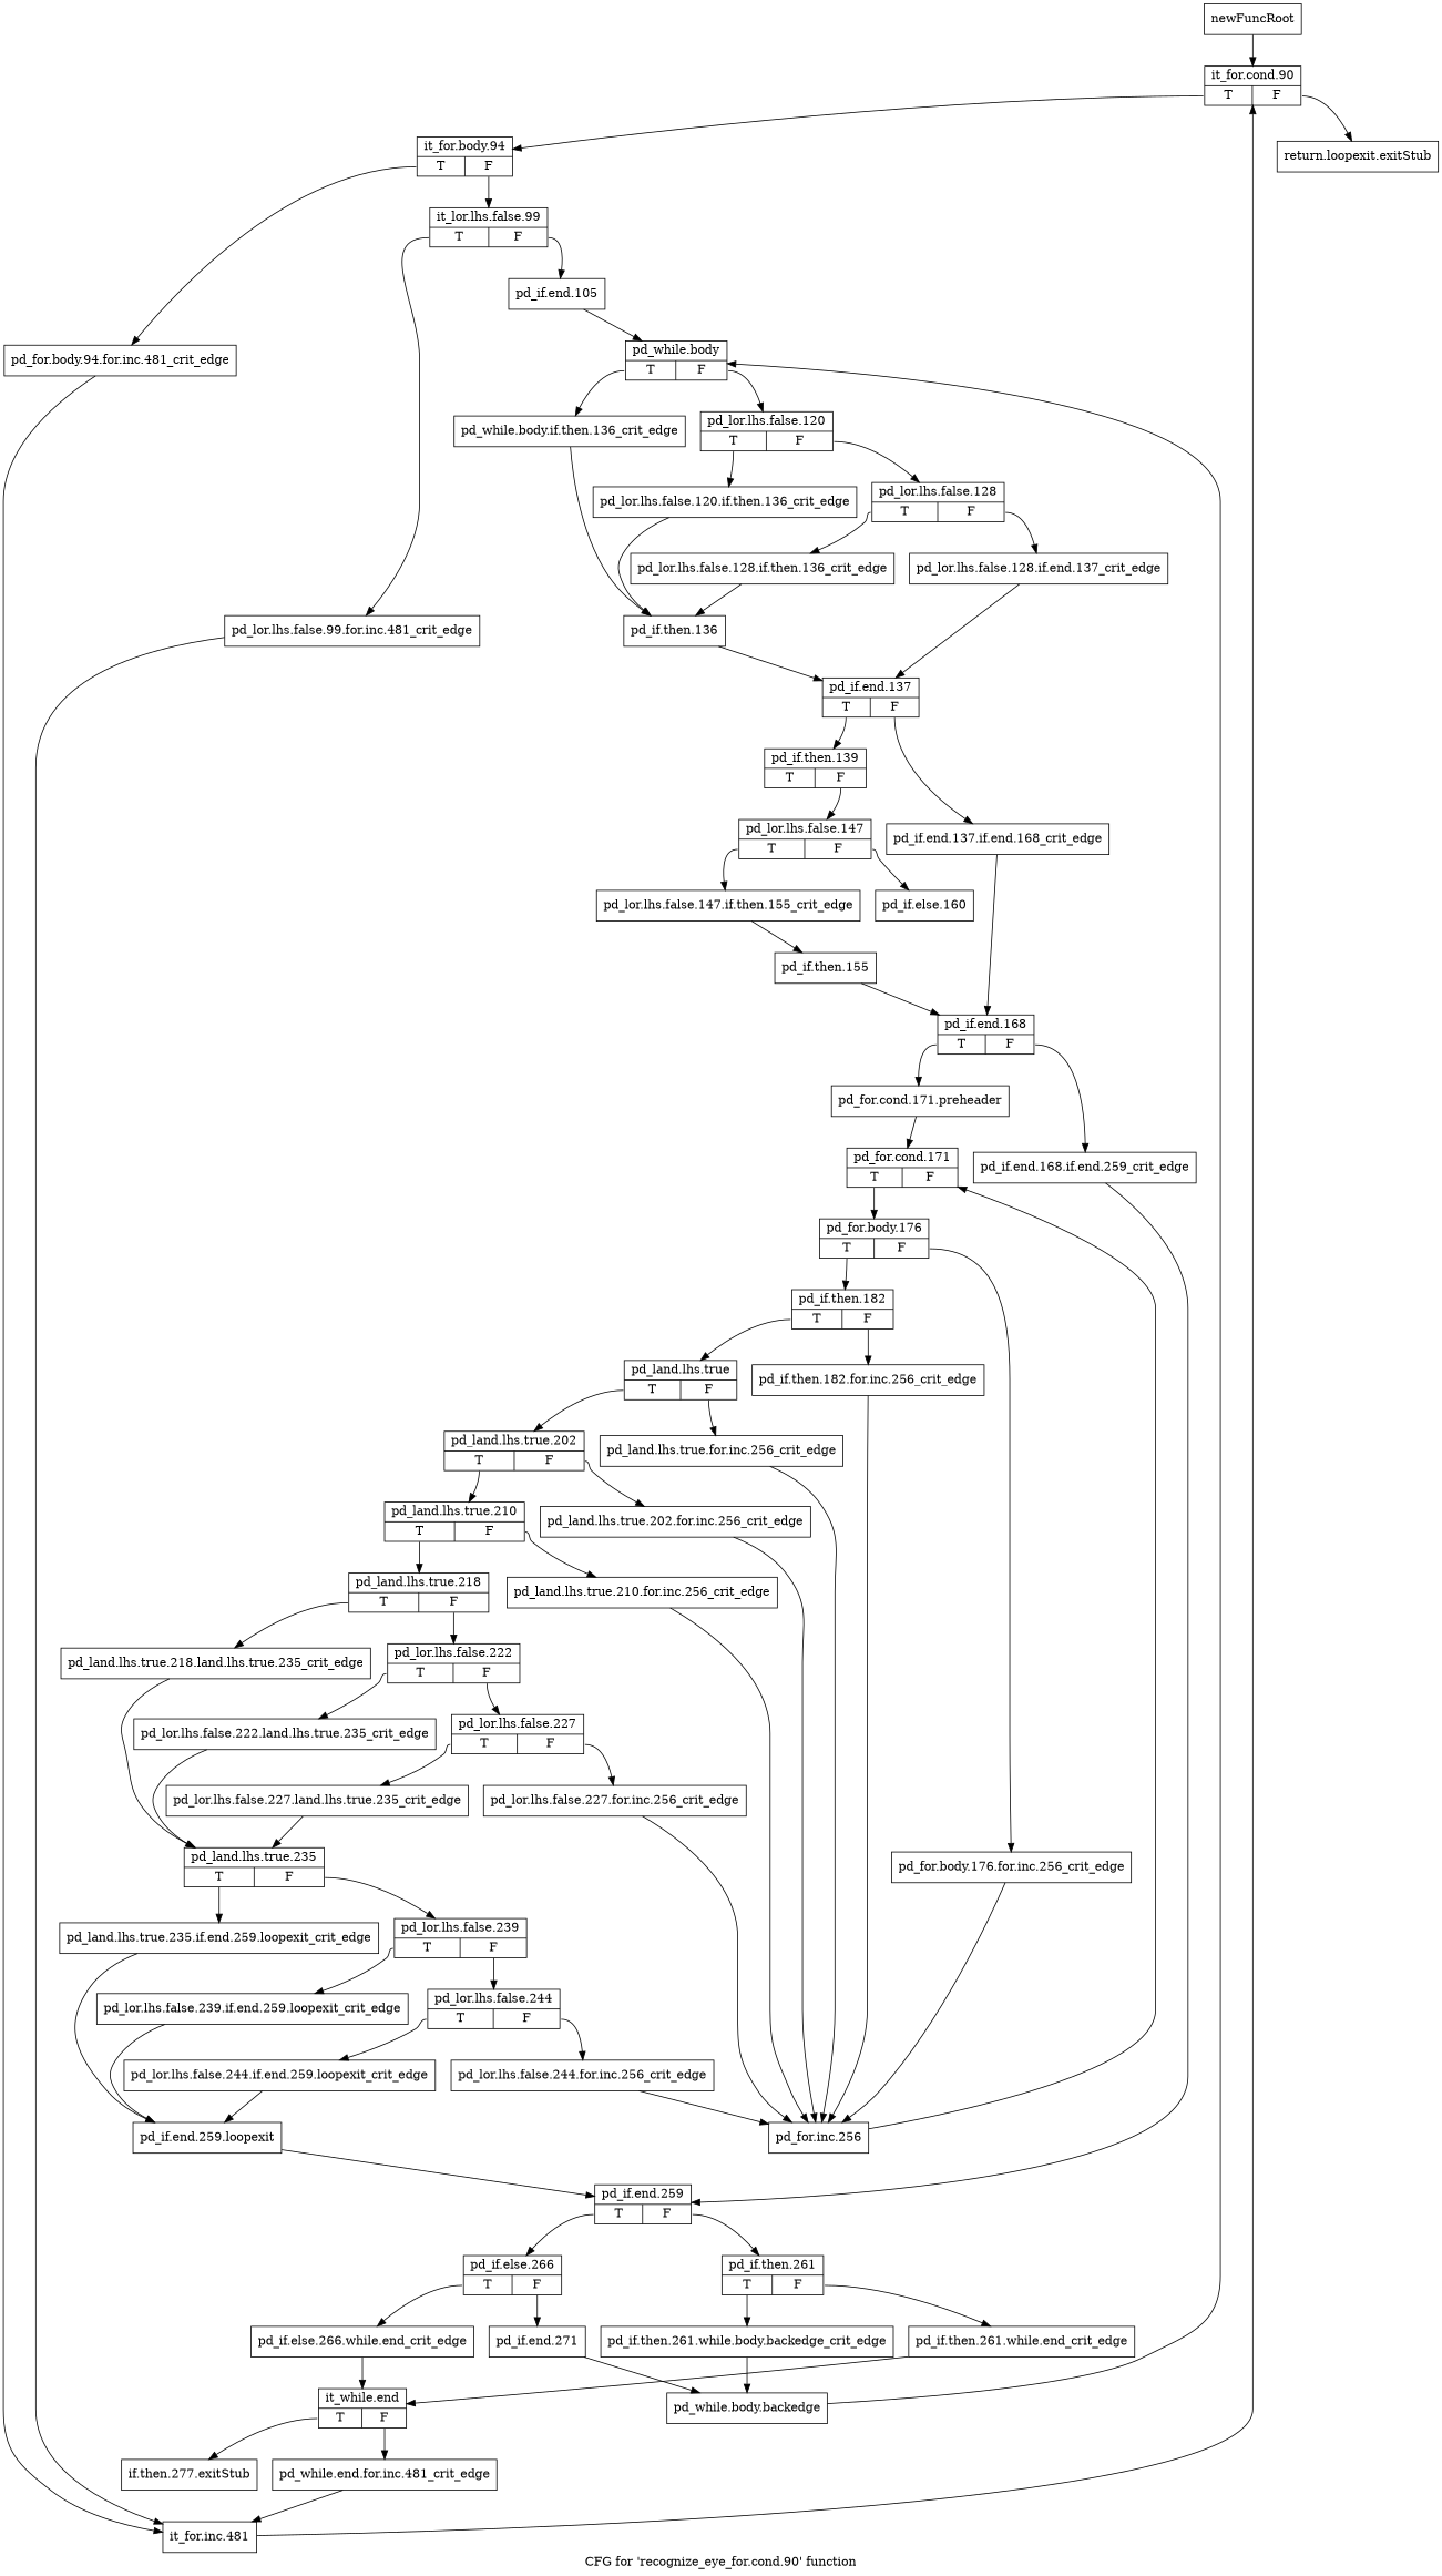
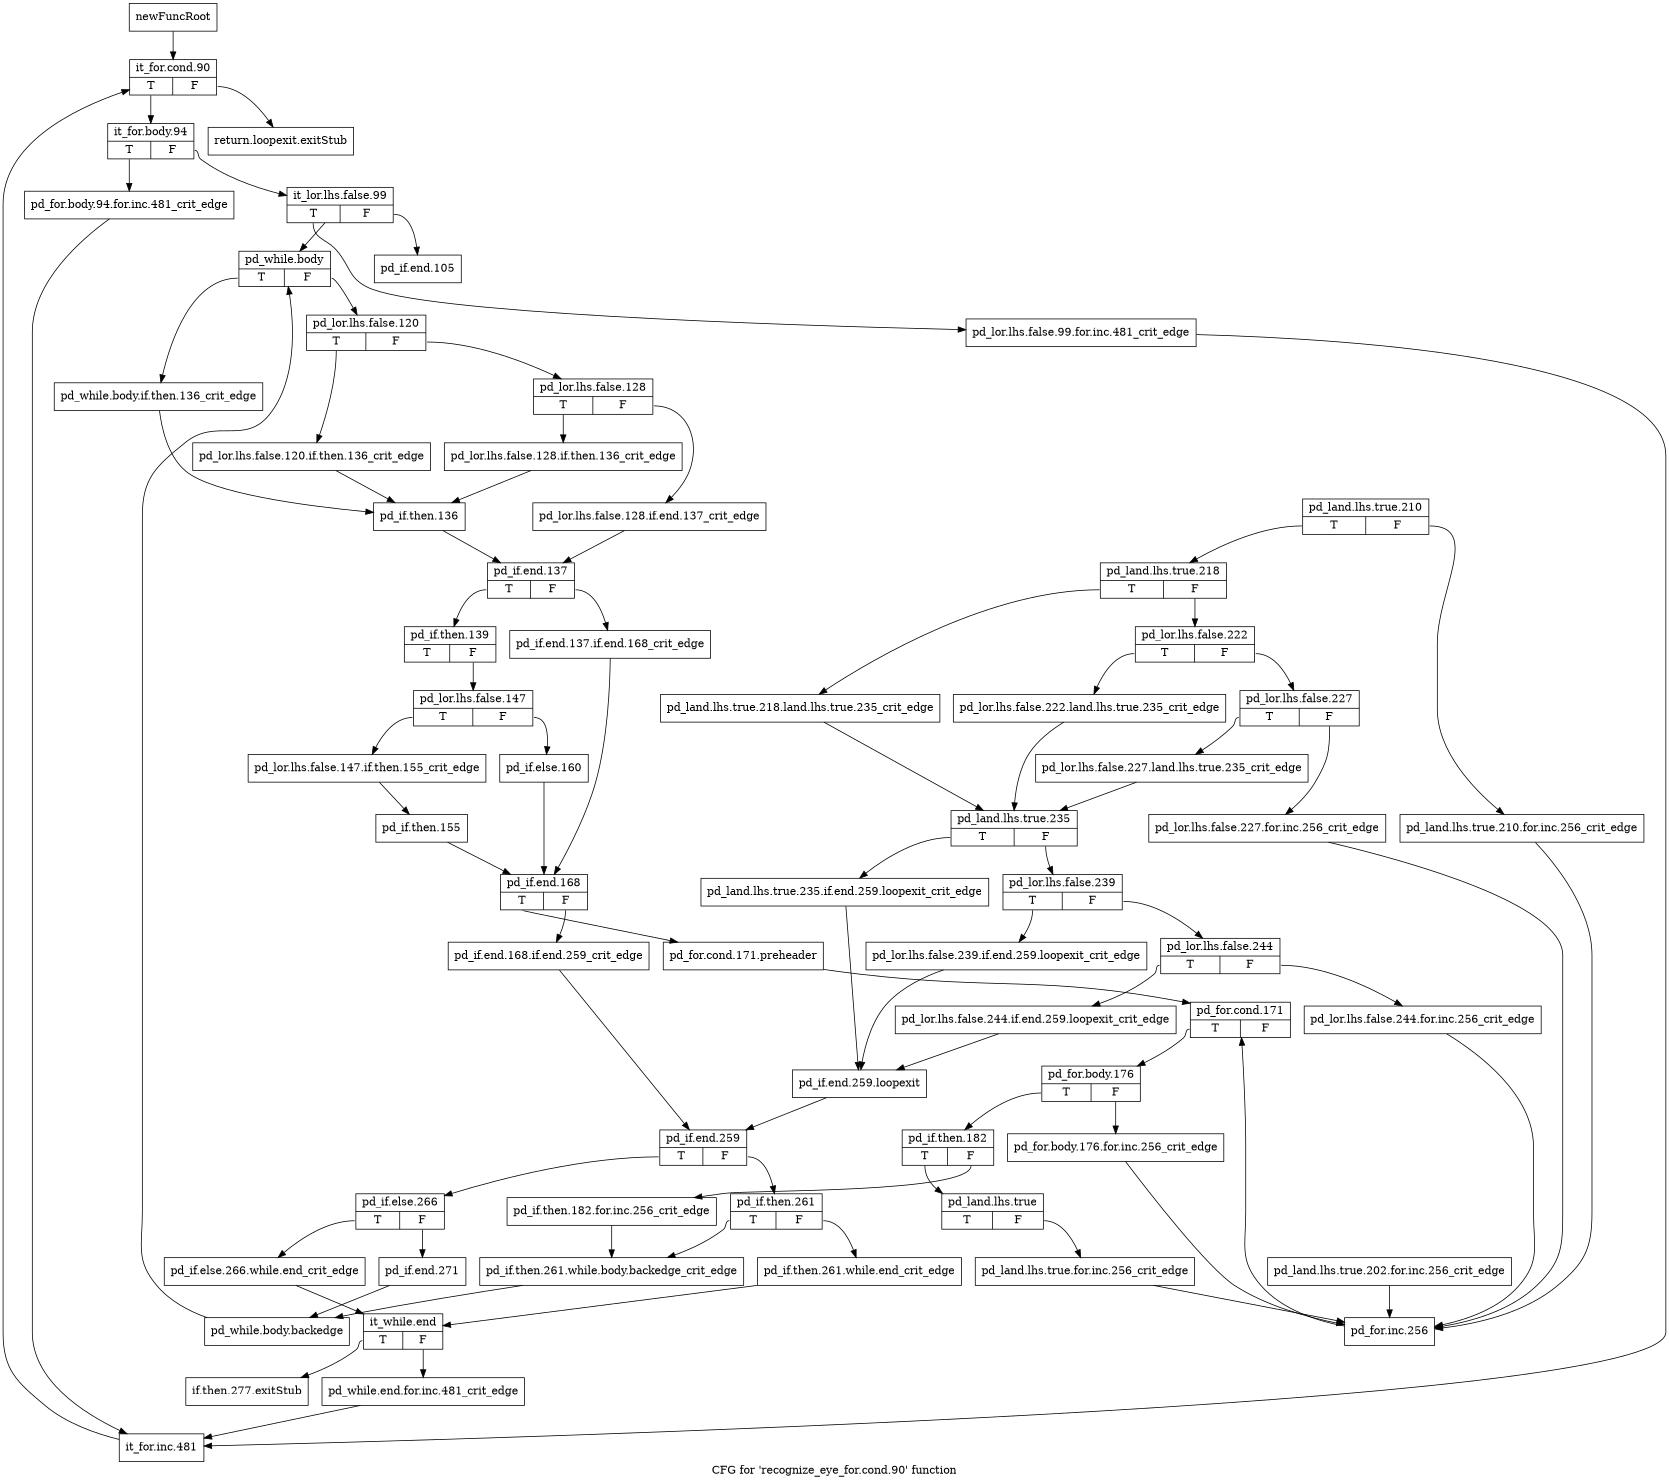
  digraph {
    label="CFG for 'recognize_eye_for.cond.90' function"
    node [shape=record]
    n1 [label="{newFuncRoot}"]
    n2 [label="{it_for.cond.90|{<s0>T|<s1>F}}"]
    n3 [label="{return.loopexit.exitStub}"]
    n4 [label="{it_for.body.94|{<s0>T|<s1>F}}"]
    n5 [label="{pd_for.body.94.for.inc.481_crit_edge}"]
    n6 [label="{it_lor.lhs.false.99|{<s0>T|<s1>F}}"]
    n7 [label="{if.then.277.exitStub}"]
    n8 [label="{it_for.inc.481}"]
    n9 [label="{pd_lor.lhs.false.99.for.inc.481_crit_edge}"]
    n10 [label="{pd_if.end.105}"]
    n11 [label="{pd_while.body|{<s0>T|<s1>F}}"]
    n12 [label="{pd_while.body.if.then.136_crit_edge}"]
    n13 [label="{pd_lor.lhs.false.120|{<s0>T|<s1>F}}"]
    n14 [label="{pd_if.then.136}"]
    n15 [label="{pd_lor.lhs.false.120.if.then.136_crit_edge}"]
    n16 [label="{pd_lor.lhs.false.128|{<s0>T|<s1>F}}"]
    n17 [label="{pd_if.end.137|{<s0>T|<s1>F}}"]
    n18 [label="{pd_lor.lhs.false.128.if.then.136_crit_edge}"]
    n19 [label="{pd_lor.lhs.false.128.if.end.137_crit_edge}"]
    n20 [label="{pd_if.then.139|{<s0>T|<s1>F}}"]
    n21 [label="{pd_if.end.137.if.end.168_crit_edge}"]
    n22 [label="{pd_lor.lhs.false.147|{<s0>T|<s1>F}}"]
    n23 [label="{pd_if.end.168|{<s0>T|<s1>F}}"]
    n24 [label="{pd_lor.lhs.false.147.if.then.155_crit_edge}"]
    n25 [label="{pd_if.else.160}"]
    n26 [label="{pd_for.cond.171.preheader}"]
    n27 [label="{pd_if.end.168.if.end.259_crit_edge}"]
    n28 [label="{pd_for.cond.171|{<s0>T|<s1>F}}"]
    n29 [label="{pd_if.end.259|{<s0>T|<s1>F}}"]
    n30 [label="{pd_if.then.155}"]
    n31 [label="{pd_for.body.176|{<s0>T|<s1>F}}"]
    n32 [label="{pd_if.else.266|{<s0>T|<s1>F}}"]
    n33 [label="{pd_if.then.261|{<s0>T|<s1>F}}"]
    n34 [label="{pd_if.else.266.while.end_crit_edge}"]
    n35 [label="{pd_if.end.271}"]
    n36 [label="{pd_if.then.261.while.body.backedge_crit_edge}"]
    n37 [label="{pd_if.then.261.while.end_crit_edge}"]
    n38 [label="{pd_if.then.182|{<s0>T|<s1>F}}"]
    n39 [label="{pd_for.body.176.for.inc.256_crit_edge}"]
    n40 [label="{pd_land.lhs.true|{<s0>T|<s1>F}}"]
    n41 [label="{pd_if.then.182.for.inc.256_crit_edge}"]
    n42 [label="{pd_for.inc.256}"]
    n43 [label="{pd_if.end.259.loopexit}"]
-   n44 [label="{pd_land.lhs.true.202|{<s0>T|<s1>F}}"]
    n45 [label="{pd_land.lhs.true.for.inc.256_crit_edge}"]
    n46 [label="{pd_land.lhs.true.210|{<s0>T|<s1>F}}"]
    n47 [label="{pd_land.lhs.true.202.for.inc.256_crit_edge}"]
    n48 [label="{pd_land.lhs.true.218|{<s0>T|<s1>F}}"]
    n49 [label="{pd_land.lhs.true.210.for.inc.256_crit_edge}"]
    n50 [label="{pd_land.lhs.true.218.land.lhs.true.235_crit_edge}"]
    n51 [label="{pd_lor.lhs.false.222|{<s0>T|<s1>F}}"]
    n52 [label="{pd_land.lhs.true.235|{<s0>T|<s1>F}}"]
    n53 [label="{pd_lor.lhs.false.222.land.lhs.true.235_crit_edge}"]
    n54 [label="{pd_lor.lhs.false.227|{<s0>T|<s1>F}}"]
    n55 [label="{pd_land.lhs.true.235.if.end.259.loopexit_crit_edge}"]
    n56 [label="{pd_lor.lhs.false.239|{<s0>T|<s1>F}}"]
    n57 [label="{pd_lor.lhs.false.227.land.lhs.true.235_crit_edge}"]
    n58 [label="{pd_lor.lhs.false.227.for.inc.256_crit_edge}"]
    n59 [label="{pd_lor.lhs.false.239.if.end.259.loopexit_crit_edge}"]
    n60 [label="{pd_lor.lhs.false.244|{<s0>T|<s1>F}}"]
    n61 [label="{pd_lor.lhs.false.244.if.end.259.loopexit_crit_edge}"]
    n62 [label="{pd_lor.lhs.false.244.for.inc.256_crit_edge}"]
    n63 [label="{it_while.end|{<s0>T|<s1>F}}"]
    n64 [label="{pd_while.body.backedge}"]
    n65 [label="{pd_while.end.for.inc.481_crit_edge}"]
    n1 -> n2
    n2 -> n3 [tailport=s1]
    n2 -> n4 [tailport=s0]
    n4 -> n5 [tailport=s0]
    n4 -> n6 [tailport=s1]
    n5 -> n8
    n6 -> n9 [tailport=s0]
    n6 -> n10 [tailport=s1]
    n8 -> n2
    n9 -> n8
-   n10 -> n11
+   n6 -> n11
    n11 -> n12 [tailport=s0]
    n11 -> n13 [tailport=s1]
    n12 -> n14
    n13 -> n15 [tailport=s0]
    n13 -> n16 [tailport=s1]
    n14 -> n17
    n15 -> n14
    n16 -> n18 [tailport=s0]
    n16 -> n19 [tailport=s1]
    n17 -> n20 [tailport=s0]
    n17 -> n21 [tailport=s1]
    n18 -> n14
    n19 -> n17
    n20 -> n22 [tailport=s1]
    n21 -> n23
    n22 -> n24 [tailport=s0]
    n22 -> n25 [tailport=s1]
    n23 -> n26 [tailport=s0]
    n23 -> n27 [tailport=s1]
    n24 -> n30
+   n25 -> n23
    n26 -> n28
    n27 -> n29
    n28 -> n31 [tailport=s0]
    n29 -> n32 [tailport=s0]
    n29 -> n33 [tailport=s1]
    n30 -> n23
    n31 -> n38 [tailport=s0]
    n31 -> n39 [tailport=s1]
    n32 -> n34 [tailport=s0]
    n32 -> n35 [tailport=s1]
    n33 -> n36 [tailport=s0]
    n33 -> n37 [tailport=s1]
    n34 -> n63
    n35 -> n64
    n36 -> n64
    n37 -> n63
    n38 -> n40 [tailport=s0]
    n38 -> n41 [tailport=s1]
    n39 -> n42
-   n40 -> n44 [tailport=s0]
    n40 -> n45 [tailport=s1]
-   n41 -> n42
+   n41 -> n36
    n42 -> n28
    n43 -> n29
-   n44 -> n46 [tailport=s0]
-   n44 -> n47 [tailport=s1]
    n45 -> n42
    n46 -> n48 [tailport=s0]
    n46 -> n49 [tailport=s1]
    n47 -> n42
    n48 -> n50 [tailport=s0]
    n48 -> n51 [tailport=s1]
    n49 -> n42
    n50 -> n52
    n51 -> n53 [tailport=s0]
    n51 -> n54 [tailport=s1]
    n52 -> n55 [tailport=s0]
    n52 -> n56 [tailport=s1]
    n53 -> n52
    n54 -> n57 [tailport=s0]
    n54 -> n58 [tailport=s1]
    n55 -> n43
    n56 -> n59 [tailport=s0]
    n56 -> n60 [tailport=s1]
    n57 -> n52
    n58 -> n42
    n59 -> n43
    n60 -> n61 [tailport=s0]
    n60 -> n62 [tailport=s1]
    n61 -> n43
    n62 -> n42
    n63 -> n7 [tailport=s0]
    n63 -> n65 [tailport=s1]
    n64 -> n11
    n65 -> n8
  }
